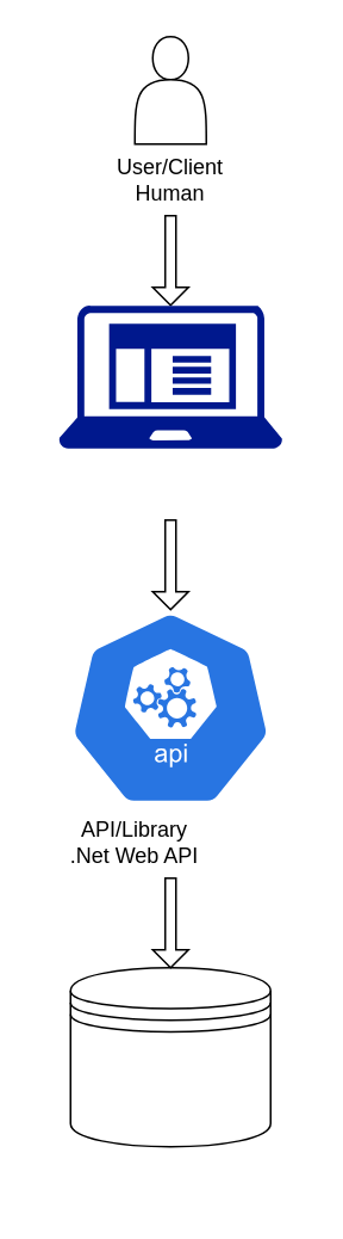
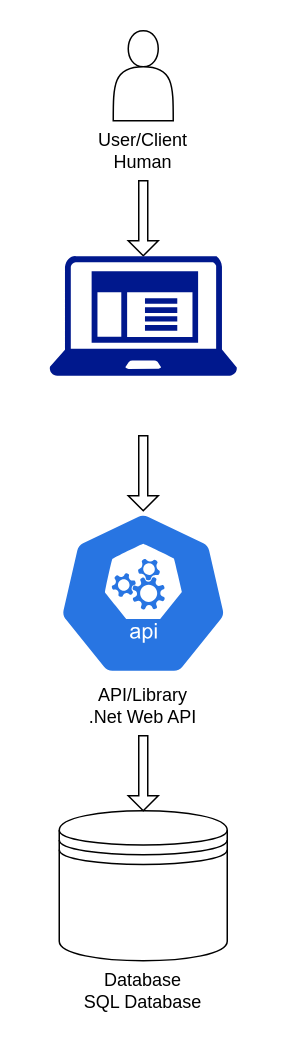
  <mxCell id="0" />
  <mxCell id="1" parent="0" />
  <mxCell id="2" value="" style="shape=actor;whiteSpace=wrap;html=1;" parent="1" vertex="1"><mxGeometry x="75" y="20" width="40" height="60" as="geometry" /></mxCell>
  <mxCell id="3" value="" style="shape=singleArrow;direction=south;whiteSpace=wrap;html=1;" parent="1" vertex="1"><mxGeometry x="85" y="120" width="20" height="50" as="geometry" /></mxCell>
  <mxCell id="4" value="" style="html=1;dashed=0;whitespace=wrap;fillColor=#2875E2;strokeColor=#ffffff;points=[[0.005,0.63,0],[0.1,0.2,0],[0.9,0.2,0],[0.5,0,0],[0.995,0.63,0],[0.72,0.99,0],[0.5,1,0],[0.28,0.99,0]];shape=mxgraph.kubernetes.icon;prIcon=api" parent="1" vertex="1"><mxGeometry x="20" y="340" width="150" height="110" as="geometry" /></mxCell>
  <mxCell id="5" value="" style="aspect=fixed;pointerEvents=1;shadow=0;dashed=0;html=1;strokeColor=none;labelPosition=center;verticalLabelPosition=bottom;verticalAlign=top;align=center;fillColor=#00188D;shape=mxgraph.mscae.enterprise.client_application" parent="1" vertex="1"><mxGeometry x="32.5" y="170" width="125" height="80" as="geometry" /></mxCell>
  <mxCell id="6" value="" style="shape=datastore;whiteSpace=wrap;html=1;" parent="1" vertex="1"><mxGeometry x="39" y="540" width="112" height="100" as="geometry" /></mxCell>
  <mxCell id="7" value="" style="shape=singleArrow;direction=south;whiteSpace=wrap;html=1;" parent="1" vertex="1"><mxGeometry x="85" y="490" width="20" height="50" as="geometry" /></mxCell>
  <mxCell id="8" value="" style="shape=singleArrow;direction=south;whiteSpace=wrap;html=1;" parent="1" vertex="1"><mxGeometry x="85" y="290" width="20" height="50" as="geometry" /></mxCell>
  <mxCell id="9" value="&lt;div&gt;User/Client&lt;br&gt;Human&lt;br&gt;&lt;/div&gt;" style="text;html=1;strokeColor=none;fillColor=none;align=center;verticalAlign=middle;whiteSpace=wrap;rounded=0;" parent="1" vertex="1"><mxGeometry x="75" y="90" width="40" height="20" as="geometry" /></mxCell>
- <mxCell id="10" value="&lt;div&gt;API/Library&lt;/div&gt;&lt;div&gt;.Net Web API&lt;br&gt;&lt;/div&gt;" style="text;html=1;strokeColor=none;fillColor=none;align=center;verticalAlign=middle;whiteSpace=wrap;rounded=0;" parent="1" vertex="1"><mxGeometry x="30" y="460" width="90" height="20" as="geometry" /></mxCell>
+ <mxCell id="10" value="&lt;div&gt;API/Library&lt;/div&gt;&lt;div&gt;.Net Web API&lt;br&gt;&lt;/div&gt;" style="text;html=1;strokeColor=none;fillColor=none;align=center;verticalAlign=middle;whiteSpace=wrap;rounded=0;" parent="1" vertex="1"><mxGeometry x="50" y="460" width="90" height="20" as="geometry" /></mxCell>
+ <mxCell id="11" value="Database&lt;br&gt;SQL Database" style="text;html=1;strokeColor=none;fillColor=none;align=center;verticalAlign=middle;whiteSpace=wrap;rounded=0;" parent="1" vertex="1"><mxGeometry x="50" y="650" width="90" height="20" as="geometry" /></mxCell>
